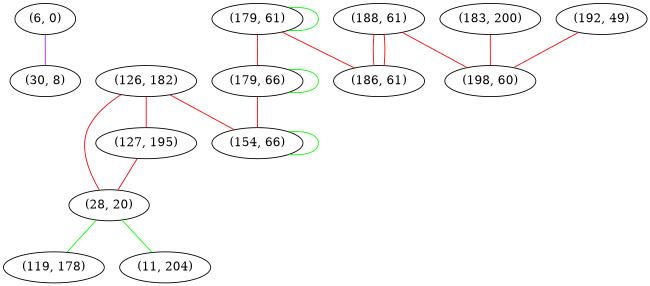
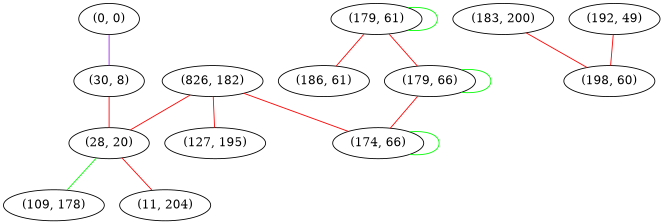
  graph {
    edge [color=red weight=1]
-   "(0, 0)" [label="(6, 0)"]
+   "(0, 0)"
    "(30, 8)"
    "(28, 20)"
    "(179, 61)"
    "(186, 61)"
    "(179, 66)"
-   "(174, 66)" [label="(154, 66)"]
-   "(188, 61)"
+   "(174, 66)"
    n9 [label="(198, 60)"]
    "(183, 200)"
-   "(119, 178)"
+   "(119, 178)" [label="(109, 178)"]
    "(11, 204)"
-   "(126, 182)"
+   "(126, 182)" [label="(826, 182)"]
    "(127, 195)"
    "(192, 49)"
    "(0, 0)" -- "(30, 8)" [color=purple weight=4]
-   "(127, 195)" -- "(28, 20)"
+   "(30, 8)" -- "(28, 20)"
    "(28, 20)" -- "(119, 178)" [color=green]
-   "(28, 20)" -- "(11, 204)" [color=green]
+   "(28, 20)" -- "(11, 204)"
    "(179, 61)" -- "(179, 61)" [color=green weight=2]
    "(179, 61)" -- "(186, 61)"
    "(179, 61)" -- "(179, 66)"
    "(179, 66)" -- "(179, 66)" [color=green weight=2]
    "(179, 66)" -- "(174, 66)"
    "(174, 66)" -- "(174, 66)" [color=green weight=2]
-   "(188, 61)" -- "(186, 61)"
-   "(188, 61)" -- "(186, 61)"
-   "(188, 61)" -- n9
    "(183, 200)" -- n9
    "(126, 182)" -- "(28, 20)"
    "(126, 182)" -- "(174, 66)"
    "(126, 182)" -- "(127, 195)"
    "(192, 49)" -- n9
  }
